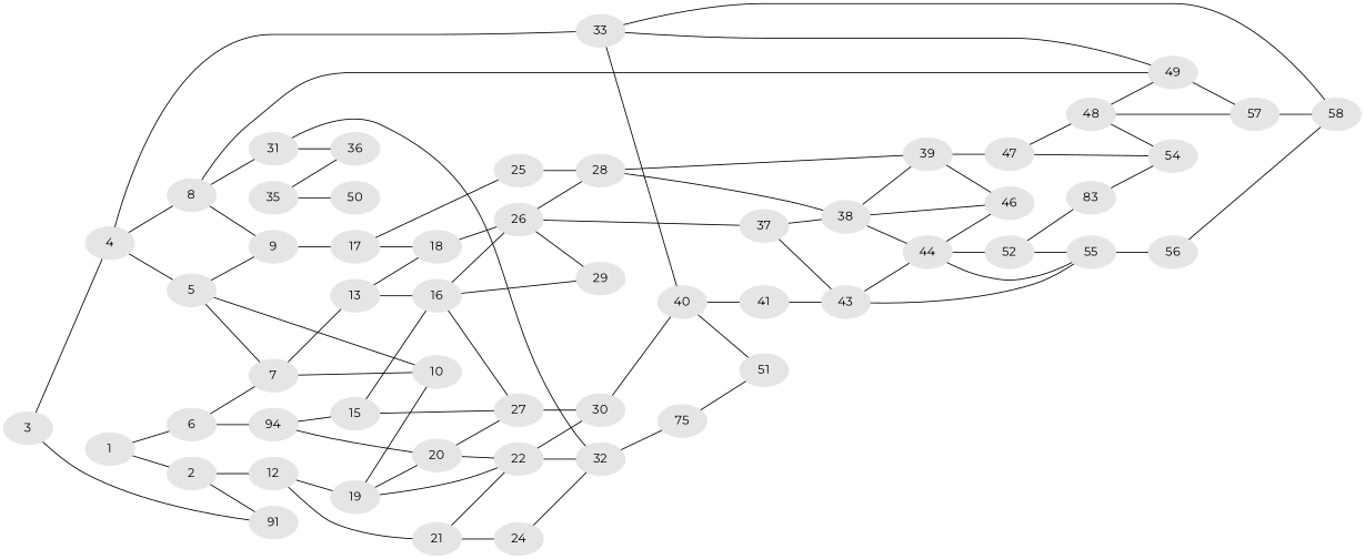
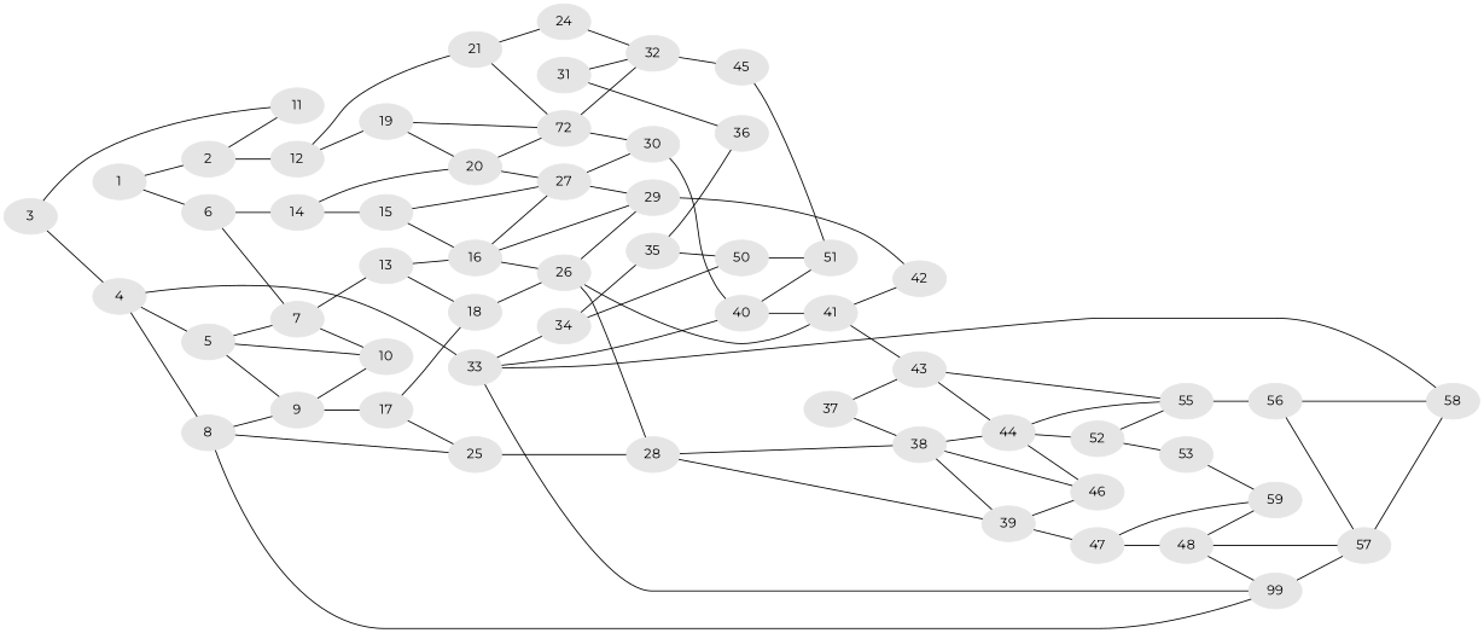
  graph {
    fontname=Montserrat
    rankdir=LR
    node [color=gray90 fontname=Montserrat style=filled]
    edge [fontname=Montserrat weight=1.0]
    1
    2
    6
-   11 [label=91]
+   11
    12
    7
-   14 [label=94]
+   14
    3
    4
    19
    21
    5
    8
    33
    9
    10
    25
-   49
+   49 [label=99]
    40
+   34
    58
    13
    17
    15
    20
    16
    18
    28
    57
-   22
+   22 [label=72]
    24
    27
    26
    29
    30
    37
+   42
    32
-   45 [label=75]
+   45
    31
    36
    38
    39
    43
    44
    46
    47
    41
    51
    35
    50
    55
    52
    48
-   54
+   54 [label=59]
    56
-   53 [label=83]
+   53
    1 -- 2 [weight=2.0]
    1 -- 6 [weight=2.0]
    2 -- 11
    2 -- 12 [weight=2.0]
    6 -- 7 [weight=2.0]
    6 -- 14 [weight=2.0]
    12 -- 19
    12 -- 21
    7 -- 10
    7 -- 13 [weight=2.0]
    14 -- 15
    14 -- 20
    3 -- 11
    3 -- 4
    4 -- 5
    4 -- 8
    4 -- 33
    19 -- 20
    19 -- 22
    21 -- 22
    21 -- 24 [weight=2.0]
    5 -- 7
    5 -- 9
    5 -- 10
    8 -- 9
-   8 -- 31
+   8 -- 25
    8 -- 49
    33 -- 49
    33 -- 40
+   33 -- 34 [weight=2.0]
    33 -- 58
-   19 -- 10
+   9 -- 10
    9 -- 17 [weight=2.0]
    25 -- 28 [weight=2.0]
    49 -- 57
    40 -- 41 [weight=2.0]
    40 -- 51
+   34 -- 35
+   34 -- 50 [weight=2.0]
    13 -- 16 [weight=2.0]
    13 -- 18
    17 -- 25 [weight=2.0]
    17 -- 18 [weight=2.0]
    15 -- 16
    15 -- 27
    20 -- 22
    20 -- 27
    16 -- 27
    16 -- 26
    16 -- 29
    18 -- 26
    28 -- 38
    28 -- 39
    57 -- 58
    22 -- 30 [weight=2.0]
    22 -- 32
    24 -- 32
+   27 -- 29
    27 -- 30
    26 -- 28
    26 -- 29
-   26 -- 37
+   26 -- 41
+   29 -- 42
    30 -- 40
    37 -- 38 [weight=2.0]
    37 -- 43
    32 -- 45
    45 -- 51
    31 -- 32
    31 -- 36 [weight=2.0]
    38 -- 39
    38 -- 44
    38 -- 46
    39 -- 46
    39 -- 47 [weight=2.0]
    43 -- 44
    43 -- 55
    44 -- 46
    44 -- 55
    44 -- 52
    47 -- 48
    47 -- 54 [weight=3.0]
+   41 -- 42 [weight=2.0]
    41 -- 43 [weight=2.0]
    35 -- 36 [weight=2.0]
    35 -- 50 [weight=2.0]
+   50 -- 51 [weight=2.0]
    55 -- 56 [weight=2.0]
    52 -- 55 [weight=2.0]
    52 -- 53
    48 -- 49
    48 -- 57 [weight=3.0]
    48 -- 54
    56 -- 58
+   56 -- 57
    53 -- 54 [weight=2.0]
  }
